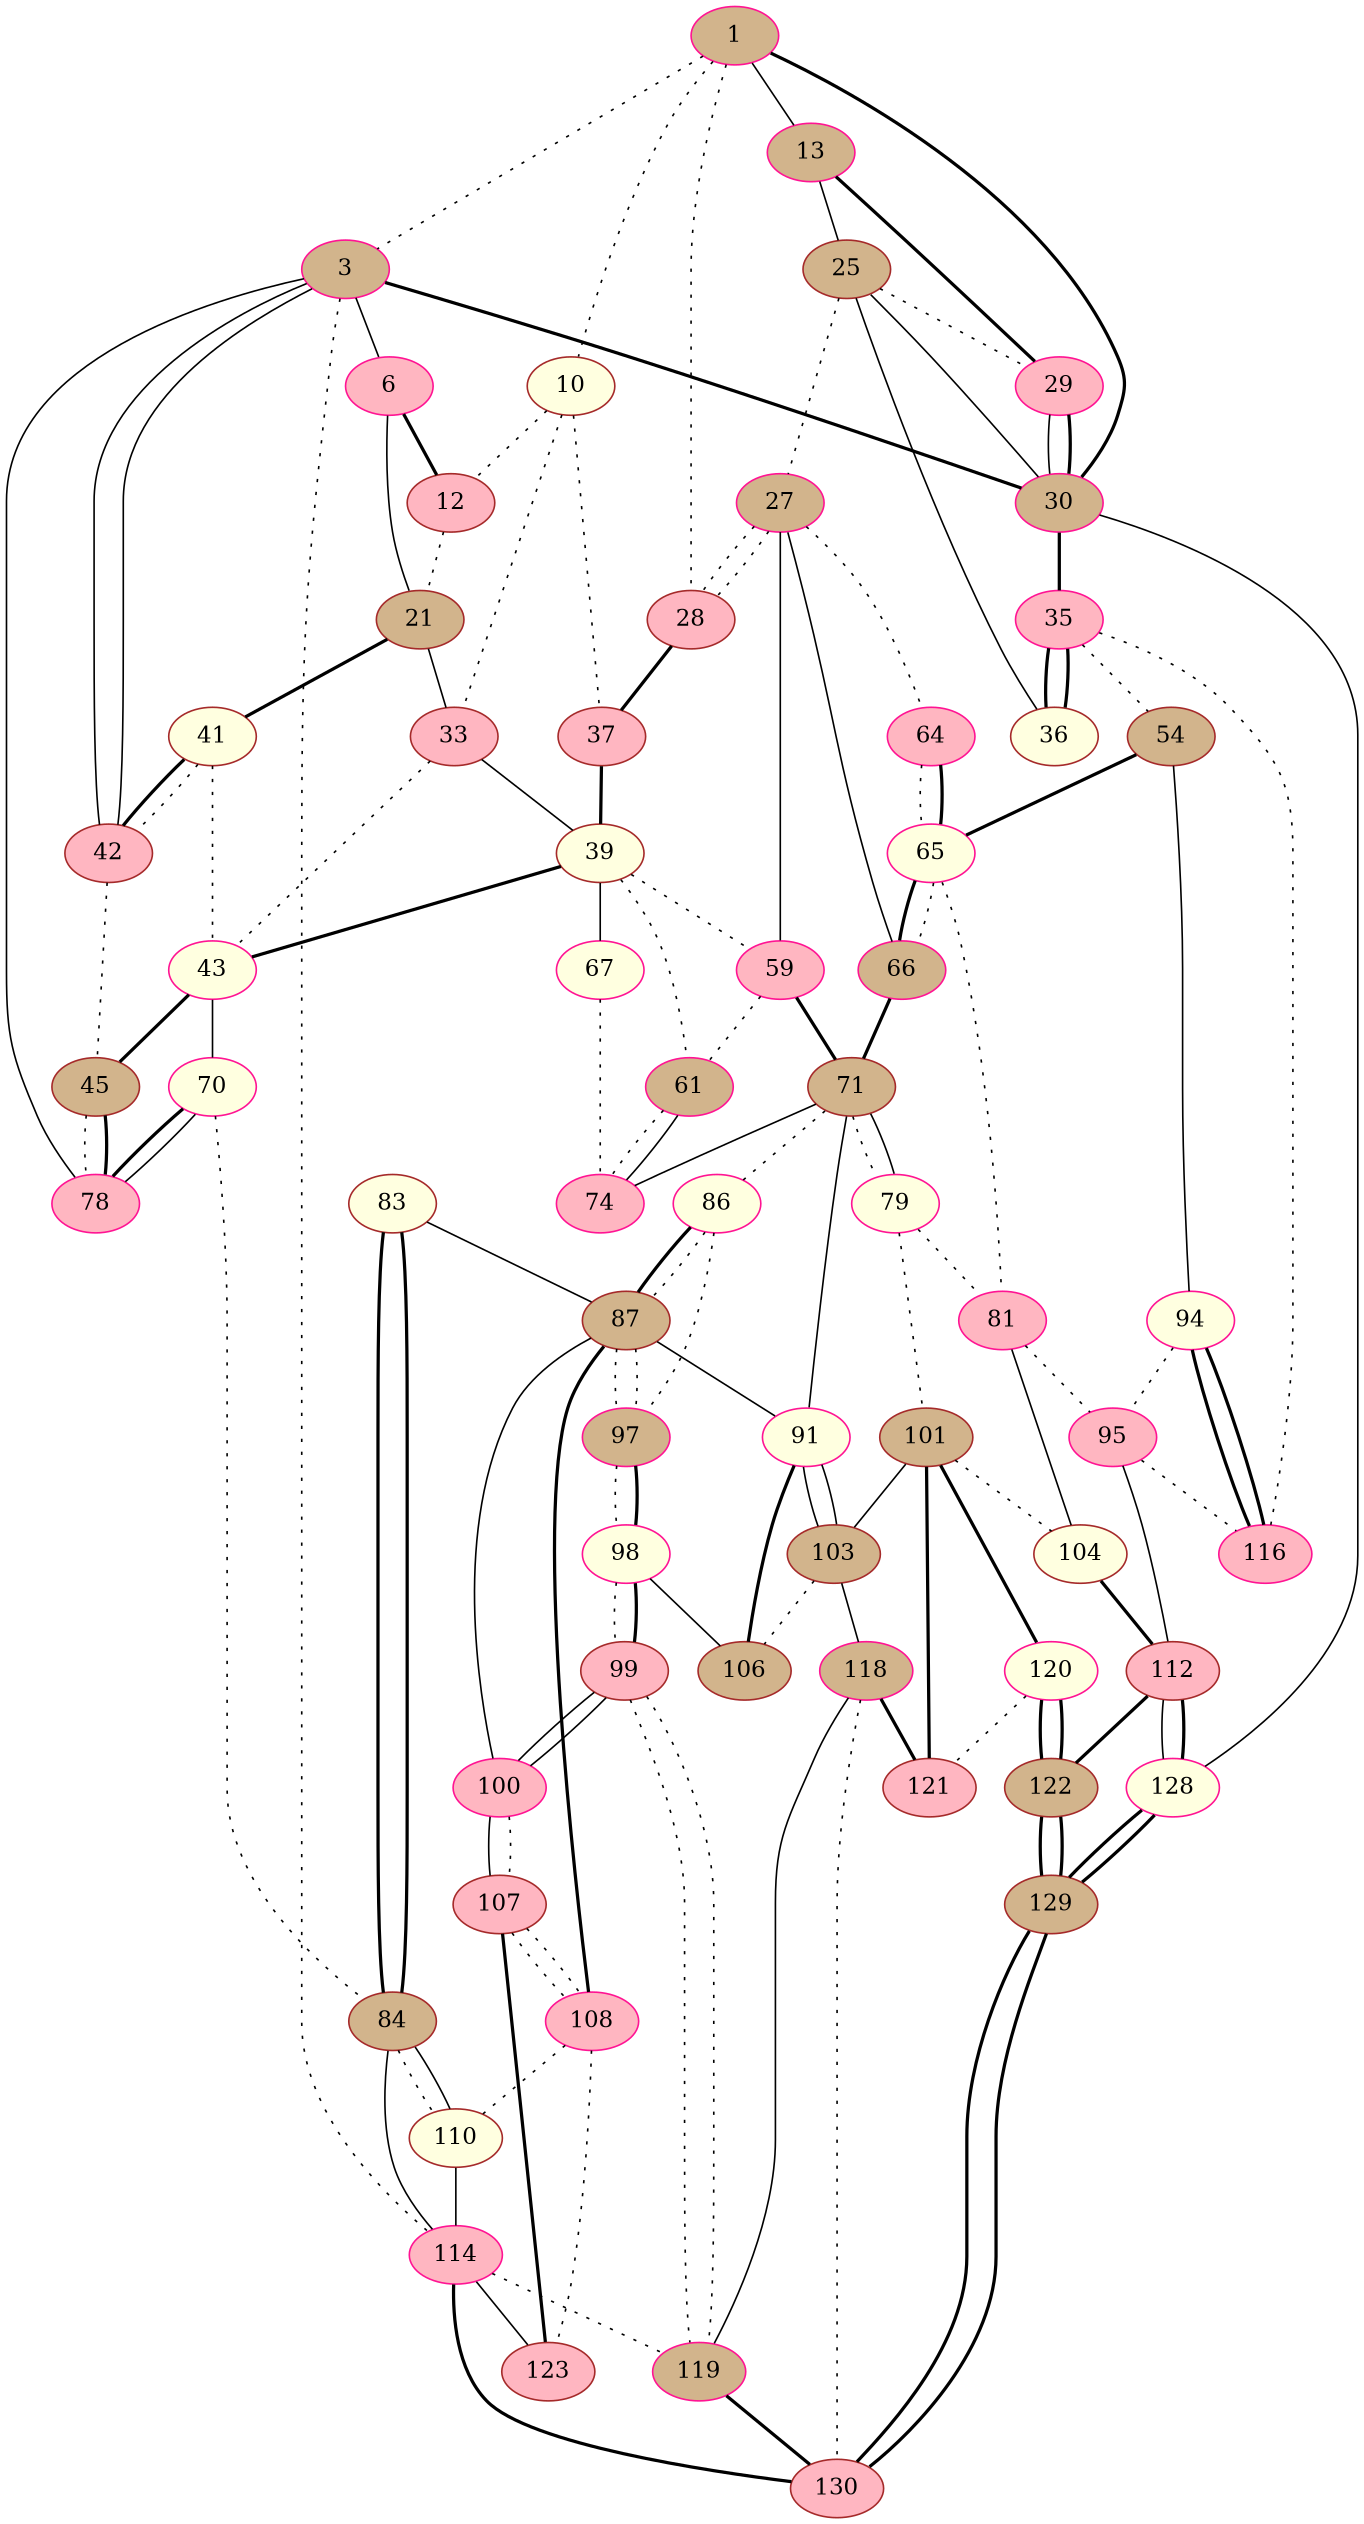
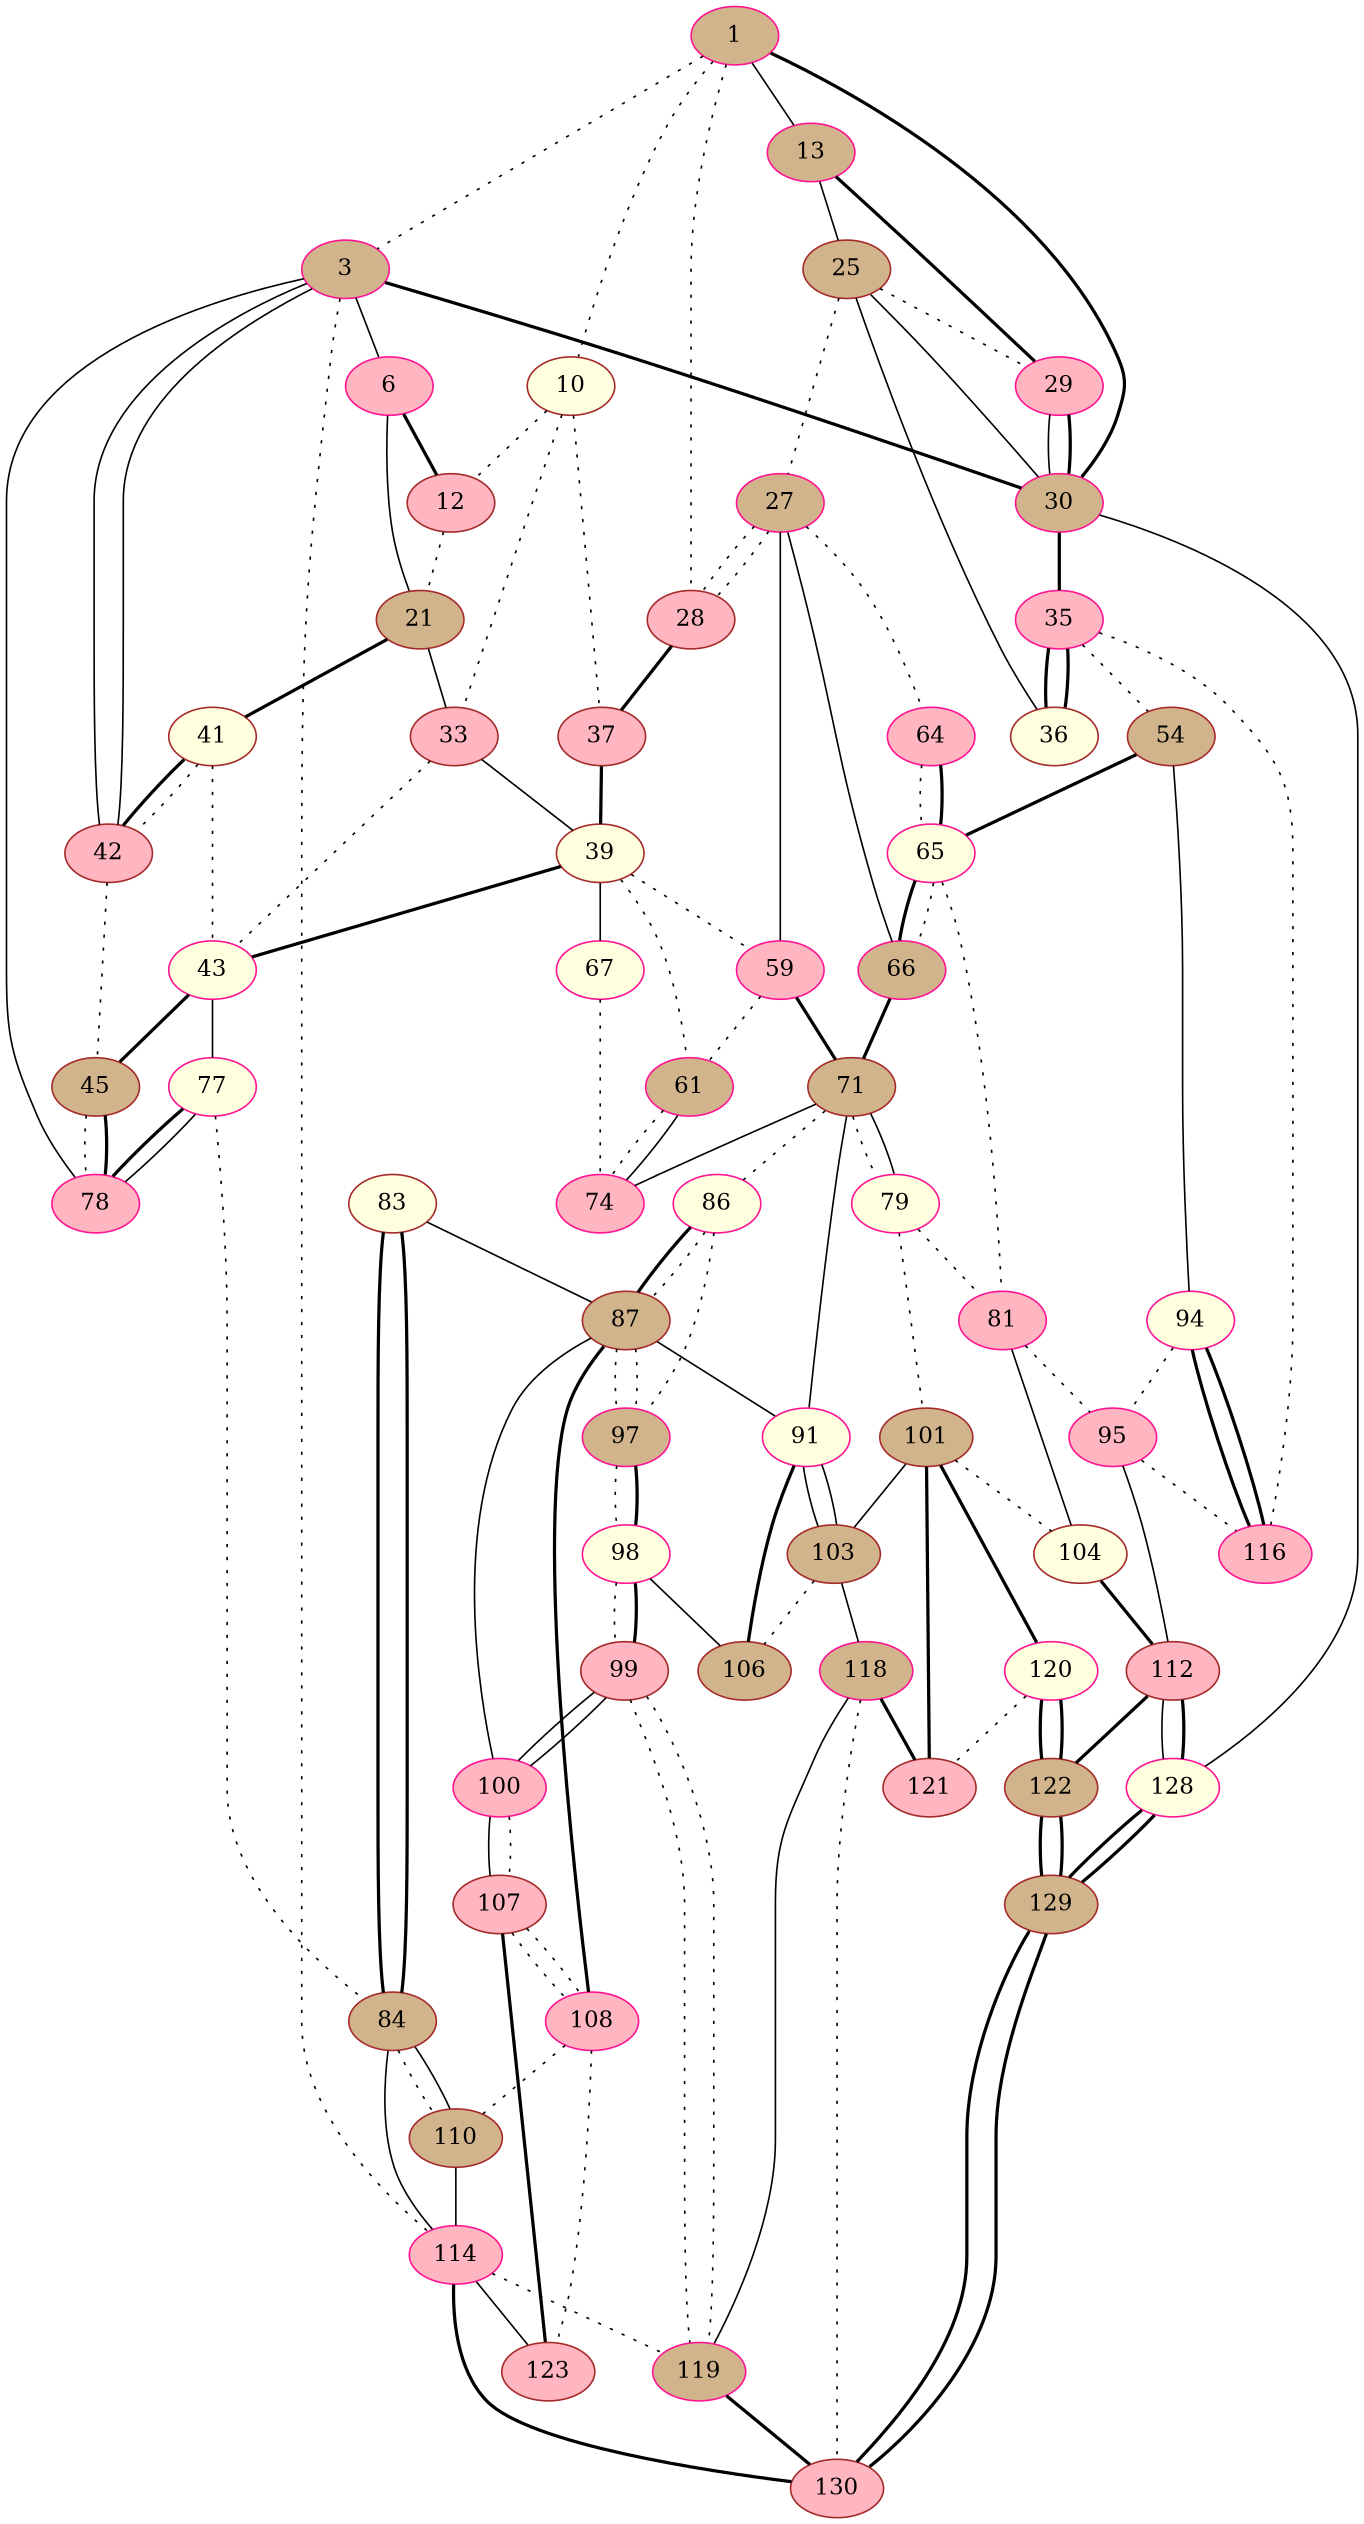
  graph {
    node [color=deeppink fillcolor=lightpink style=filled]
    edge [style=dotted]
    1 [fillcolor=tan super="+2+8"]
    3 [fillcolor=tan super="+90+4"]
    10 [color=brown fillcolor=lightyellow super="+11"]
    13 [fillcolor=tan super="+24"]
    28 [color=brown]
    30 [fillcolor=tan super="+69+32"]
    6 [super="+17+7"]
    42 [color=brown]
    78
    114 [super="+115+124"]
    12 [color=brown super="+15"]
    33 [color=brown super="+34"]
    37 [color=brown super="+38"]
    25 [color=brown fillcolor=tan super="+26+31"]
    29
    35 [super="+53"]
    128 [fillcolor=lightyellow]
    21 [color=brown fillcolor=tan super="+22"]
    45 [color=brown fillcolor=tan]
    119 [fillcolor=tan super="+126"]
    123 [color=brown]
    130 [color=brown super="+131"]
    41 [color=brown fillcolor=lightyellow]
    39 [color=brown fillcolor=lightyellow super="+40+49"]
    43 [fillcolor=lightyellow super="+48+44"]
    27 [fillcolor=tan super="+50"]
    36 [color=brown fillcolor=lightyellow]
    59 [super="+60"]
    64
    66 [fillcolor=tan]
    61 [fillcolor=tan]
    71 [color=brown fillcolor=tan super="+72"]
    65 [fillcolor=lightyellow super="+73"]
    54 [color=brown fillcolor=tan super="+55"]
    116
    129 [color=brown fillcolor=tan]
    67 [fillcolor=lightyellow super="+68"]
-   77 [fillcolor=lightyellow label=70]
+   77 [fillcolor=lightyellow]
    94 [fillcolor=lightyellow]
    74
    84 [color=brown fillcolor=tan super="+85"]
    81 [super="+96"]
    95 [super="+111"]
    79 [fillcolor=lightyellow super="+82"]
    86 [fillcolor=lightyellow super="+93"]
    91 [fillcolor=lightyellow super="+92"]
    104 [color=brown fillcolor=lightyellow]
    83 [color=brown fillcolor=lightyellow]
    87 [color=brown fillcolor=tan super="+88"]
    101 [color=brown fillcolor=tan super="+105+102"]
    97 [fillcolor=tan]
    103 [color=brown fillcolor=tan super="+117"]
    106 [color=brown fillcolor=tan]
-   110 [color=brown fillcolor=lightyellow]
+   110 [color=brown fillcolor=tan]
    120 [fillcolor=lightyellow]
    121 [color=brown]
    112 [color=brown super="+113"]
    100
    108 [super="+109"]
    98 [fillcolor=lightyellow]
    107 [color=brown]
    118 [fillcolor=tan super="+127"]
    122 [color=brown fillcolor=tan]
    99 [color=brown]
    1 -- 3
    1 -- 10
    1 -- 13 [style=solid weight=2]
    1 -- 28
    1 -- 30 [style=bold]
    3 -- 30 [style=bold]
    3 -- 6 [style=solid weight=2]
    3 -- 42 [style=solid]
    3 -- 42 [style=solid]
    3 -- 78 [style=solid]
    3 -- 114
    10 -- 12
    10 -- 33
    10 -- 37
    13 -- 25 [style=solid]
    13 -- 29 [style=bold]
    28 -- 37 [style=bold]
    30 -- 35 [style=bold weight=2]
    30 -- 128 [style=solid]
    6 -- 12 [style=bold weight=2]
    6 -- 21 [style=solid]
    42 -- 45
    114 -- 119
    114 -- 123 [style=solid]
    114 -- 130 [style=bold]
    12 -- 21
    33 -- 39 [style=solid]
    33 -- 43
    37 -- 39 [style=bold weight=2]
    25 -- 30 [style=solid]
    25 -- 29
    25 -- 27
    25 -- 36 [style=solid]
    29 -- 30 [style=solid]
    29 -- 30 [style=bold]
    35 -- 36 [style=bold]
    35 -- 36 [style=bold]
    35 -- 54
    35 -- 116
    128 -- 129 [style=bold]
    128 -- 129 [style=bold]
    21 -- 33 [style=solid]
    21 -- 41 [style=bold]
    45 -- 78
    45 -- 78 [style=bold]
    119 -- 130 [style=bold]
    41 -- 42 [style=bold]
    41 -- 42
    41 -- 43
    39 -- 43 [style=bold]
    39 -- 59
    39 -- 61
    39 -- 67 [style=solid weight=2]
    43 -- 45 [style=bold]
    43 -- 77 [style=solid]
    27 -- 28
    27 -- 28
    27 -- 59 [style=solid]
    27 -- 64
    27 -- 66 [style=solid]
    59 -- 61
    59 -- 71 [style=bold]
    64 -- 65
    64 -- 65 [style=bold]
    66 -- 71 [style=bold]
    61 -- 74
    61 -- 74 [style=solid]
    71 -- 74 [style=solid]
    71 -- 79 [weight=2]
    71 -- 79 [style=solid]
    71 -- 86
    71 -- 91 [style=solid]
    65 -- 66 [style=bold]
    65 -- 66
    65 -- 81
    54 -- 65 [style=bold]
    54 -- 94 [style=solid]
    129 -- 130 [style=bold]
    129 -- 130 [style=bold]
    67 -- 74
    77 -- 78 [style=bold]
    77 -- 78 [style=solid]
    77 -- 84
    94 -- 116 [style=bold]
    94 -- 116 [style=bold]
    94 -- 95
    84 -- 114 [style=solid]
    84 -- 110
    84 -- 110 [style=solid]
    81 -- 95
    81 -- 104 [style=solid]
    95 -- 116
    95 -- 112 [style=solid]
    79 -- 81
    79 -- 101
    86 -- 87 [style=bold]
    86 -- 87
    86 -- 97
    91 -- 103 [style=solid]
    91 -- 103 [style=solid]
    91 -- 106 [style=bold]
    104 -- 112 [style=bold]
    83 -- 84 [style=bold]
    83 -- 84 [style=bold]
    83 -- 87 [style=solid]
    87 -- 91 [style=solid]
    87 -- 97
    87 -- 97
    87 -- 100 [style=solid]
    87 -- 108 [style=bold]
    101 -- 104
    101 -- 103 [style=solid]
    101 -- 120 [style=bold]
    101 -- 121 [style=bold]
    97 -- 98
    97 -- 98 [style=bold]
    103 -- 106
    103 -- 118 [style=solid]
    110 -- 114 [style=solid]
    120 -- 121
    120 -- 122 [style=bold]
    120 -- 122 [style=bold]
    112 -- 128 [style=solid]
    112 -- 128 [style=bold]
    112 -- 122 [style=bold]
    100 -- 107 [style=solid]
    100 -- 107
    108 -- 123
    108 -- 110
    98 -- 106 [style=solid]
    98 -- 99
    98 -- 99 [style=bold]
    107 -- 123 [style=bold]
    107 -- 108
    107 -- 108
    118 -- 119 [style=solid]
    118 -- 130
    118 -- 121 [style=bold]
    122 -- 129 [style=bold]
    122 -- 129 [style=bold]
    99 -- 119
    99 -- 119
    99 -- 100 [style=solid]
    99 -- 100 [style=solid]
  }
